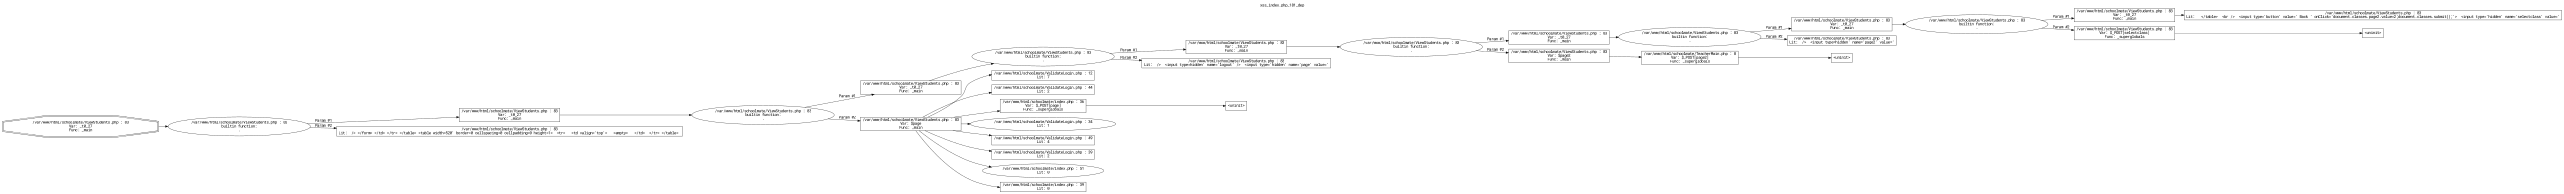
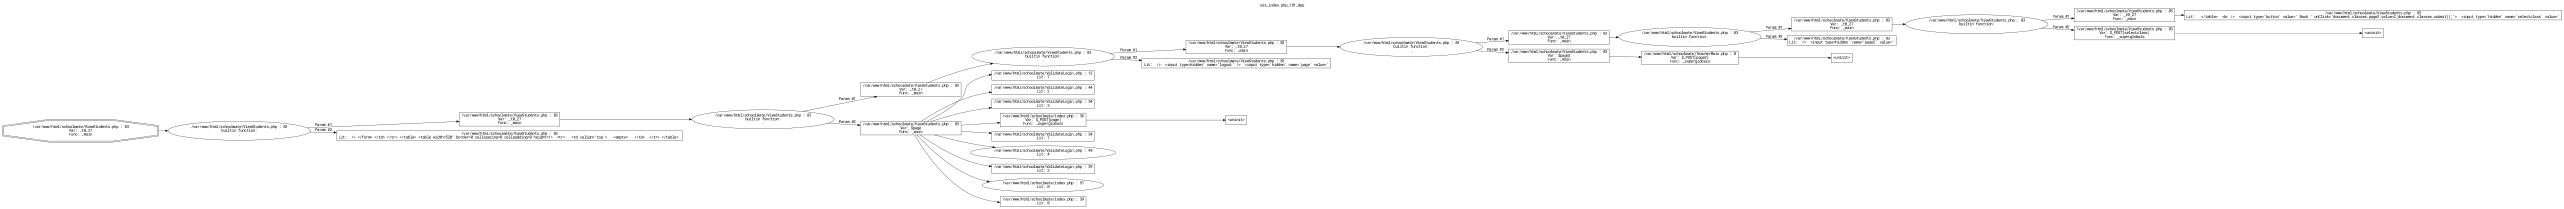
  digraph {
    fontname="Roboto Mono"
    label="xss_index.php_181_dep"
    labelloc=t
    rankdir=LR
    node [fontname="Roboto Mono" shape=box]
    edge [fontname="Roboto Mono"]
    n1 [label="/var/www/html/schoolmate/ViewStudents.php : 83\nVar: _t0_27\nFunc: _main\n" shape=doubleoctagon]
    n2 [label="/var/www/html/schoolmate/ViewStudents.php : 83\nbuiltin function:\n.\n" shape=ellipse]
    n3 [label="/var/www/html/schoolmate/ViewStudents.php : 83\nVar: _t0_27\nFunc: _main\n"]
    n4 [label="/var/www/html/schoolmate/ViewStudents.php : 83\nLit:  /> </form> </td> </tr> </table> <table width=520' border=0 cellspacing=0 cellpadding=0 height=1>  <tr>   <td valign='top'>   <empty>   </td>  </tr> </table> \n"]
    n5 [label="/var/www/html/schoolmate/ViewStudents.php : 83\nbuiltin function:\n.\n" shape=ellipse]
    n6 [label="/var/www/html/schoolmate/ViewStudents.php : 83\nVar: _t0_27\nFunc: _main\n"]
    n7 [label="/var/www/html/schoolmate/ViewStudents.php : 83\nVar: $page\nFunc: _main\n"]
    n8 [label="/var/www/html/schoolmate/ViewStudents.php : 83\nbuiltin function:\n.\n" shape=ellipse]
    n9 [label="/var/www/html/schoolmate/ValidateLogin.php : 12\nLit: 7\n"]
    n10 [label="/var/www/html/schoolmate/ValidateLogin.php : 44\nLit: 2\n"]
+   n11 [label="/var/www/html/schoolmate/ValidateLogin.php : 54\nLit: 5\n"]
    n12 [label="/var/www/html/schoolmate/index.php : 36\nVar: $_POST[page]\nFunc: _superglobals\n"]
-   n13 [label="/var/www/html/schoolmate/ValidateLogin.php : 34\nLit: 1\n" shape=ellipse]
-   n14 [label="/var/www/html/schoolmate/ValidateLogin.php : 49\nLit: 4\n"]
+   n13 [label="/var/www/html/schoolmate/ValidateLogin.php : 34\nLit: 1\n"]
+   n14 [label="/var/www/html/schoolmate/ValidateLogin.php : 49\nLit: 4\n" shape=ellipse]
    n15 [label="/var/www/html/schoolmate/ValidateLogin.php : 39\nLit: 2\n"]
    n16 [label="/var/www/html/schoolmate/index.php : 51\nLit: 0\n" shape=ellipse]
    n17 [label="/var/www/html/schoolmate/index.php : 39\nLit: 0\n"]
    n18 [label="/var/www/html/schoolmate/ViewStudents.php : 83\nVar: _t0_27\nFunc: _main\n"]
    n19 [label="/var/www/html/schoolmate/ViewStudents.php : 83\nLit:  />  <input type=hidden' name='logout' />  <input type='hidden' name='page' value='\n"]
    n20 [label="/var/www/html/schoolmate/ViewStudents.php : 83\nbuiltin function:\n.\n" shape=ellipse]
    n21 [label="/var/www/html/schoolmate/ViewStudents.php : 83\nVar: _t0_27\nFunc: _main\n"]
    n22 [label="/var/www/html/schoolmate/ViewStudents.php : 83\nVar: $page2\nFunc: _main\n"]
    n23 [label="/var/www/html/schoolmate/ViewStudents.php : 83\nbuiltin function:\n.\n" shape=ellipse]
    n24 [label="/var/www/html/schoolmate/TeacherMain.php : 8\nVar: $_POST[page2]\nFunc: _superglobals\n"]
    n25 [label="/var/www/html/schoolmate/ViewStudents.php : 83\nVar: _t0_27\nFunc: _main\n"]
    n26 [label="/var/www/html/schoolmate/ViewStudents.php : 83\nLit:  />  <input type=hidden' name='page2' value='\n"]
    n27 [label="/var/www/html/schoolmate/ViewStudents.php : 83\nbuiltin function:\n.\n" shape=ellipse]
    n28 [label="/var/www/html/schoolmate/ViewStudents.php : 83\nVar: _t0_27\nFunc: _main\n"]
    n29 [label="/var/www/html/schoolmate/ViewStudents.php : 83\nVar: $_POST[selectclass]\nFunc: _superglobals\n"]
    n30 [label="/var/www/html/schoolmate/ViewStudents.php : 83\nLit:   </table>  <br />  <input type='button' value=' Back ' onClick='document.classes.page2.value=2;document.classes.submit();'>  <input type='hidden' name='selectclass' value='\n"]
    n31 [label="<uninit>"]
    n32 [label="<uninit>"]
    n33 [label="<uninit>"]
    n1 -> n2
    n2 -> n3 [label="Param #1"]
    n2 -> n4 [label="Param #2"]
    n3 -> n5
    n5 -> n6 [label="Param #1"]
    n5 -> n7 [label="Param #2"]
    n6 -> n8
    n7 -> n9
    n7 -> n10
+   n7 -> n11
    n7 -> n12
    n7 -> n13
    n7 -> n14
    n7 -> n15
    n7 -> n16
    n7 -> n17
    n8 -> n18 [label="Param #1"]
    n8 -> n19 [label="Param #2"]
    n12 -> n33
    n18 -> n20
    n20 -> n21 [label="Param #1"]
    n20 -> n22 [label="Param #2"]
    n21 -> n23
    n22 -> n24
    n23 -> n25 [label="Param #1"]
    n23 -> n26 [label="Param #2"]
    n24 -> n32
    n25 -> n27
    n27 -> n28 [label="Param #1"]
    n27 -> n29 [label="Param #2"]
    n28 -> n30
    n29 -> n31
  }
